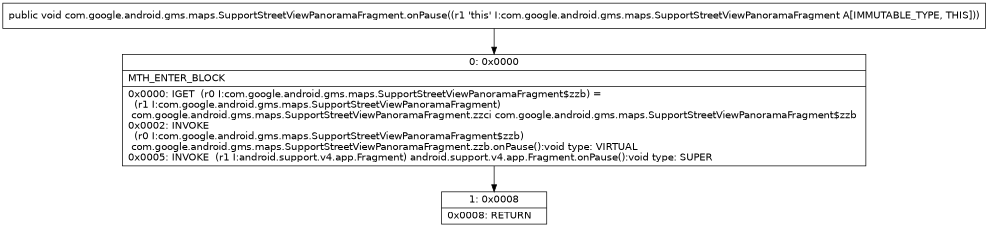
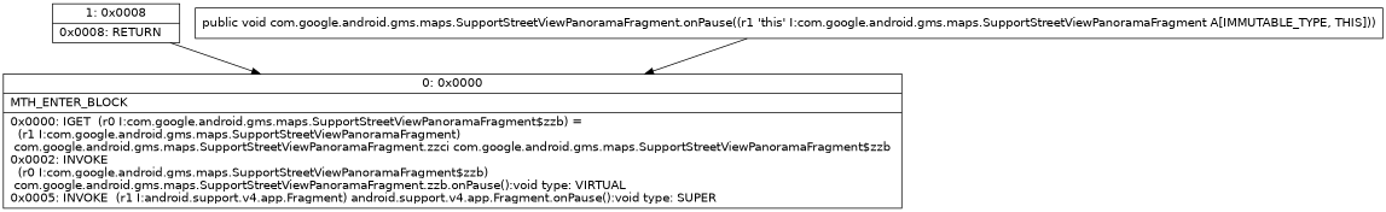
  digraph {
    fontname="DejaVu Sans"
    node [shape=record fontname="DejaVu Sans"]
    edge [fontname="DejaVu Sans"]
    n1 [label="{0\:\ 0x0000|MTH_ENTER_BLOCK\l|0x0000: IGET  (r0 I:com.google.android.gms.maps.SupportStreetViewPanoramaFragment$zzb) = \l  (r1 I:com.google.android.gms.maps.SupportStreetViewPanoramaFragment)\l com.google.android.gms.maps.SupportStreetViewPanoramaFragment.zzci com.google.android.gms.maps.SupportStreetViewPanoramaFragment$zzb \l0x0002: INVOKE  \l  (r0 I:com.google.android.gms.maps.SupportStreetViewPanoramaFragment$zzb)\l com.google.android.gms.maps.SupportStreetViewPanoramaFragment.zzb.onPause():void type: VIRTUAL \l0x0005: INVOKE  (r1 I:android.support.v4.app.Fragment) android.support.v4.app.Fragment.onPause():void type: SUPER \l}"]
    n2 [label="{1\:\ 0x0008|0x0008: RETURN   \l}"]
    n3 [label="{public void com.google.android.gms.maps.SupportStreetViewPanoramaFragment.onPause((r1 'this' I:com.google.android.gms.maps.SupportStreetViewPanoramaFragment A[IMMUTABLE_TYPE, THIS])) }"]
-   n1 -> n2
+   n2 -> n1
    n3 -> n1
  }
